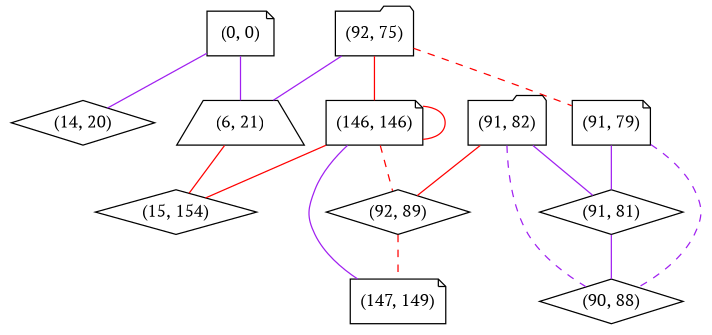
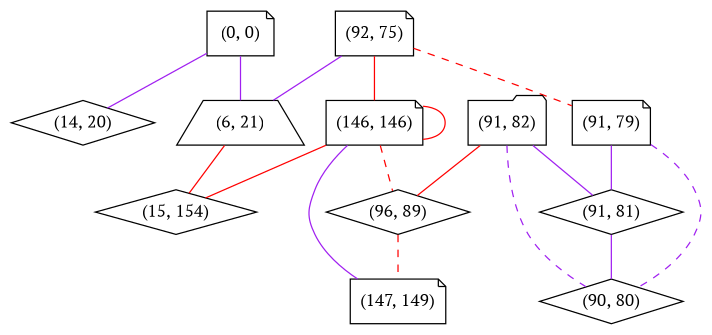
  graph {
    fontname="PT Serif"
    node [fontname="PT Serif" shape=diamond]
    edge [color=purple fontname="PT Serif" style=solid weight=1]
    "(0, 0)" [shape=note]
    "(6, 21)" [shape=trapezium]
    "(14, 20)"
    "(15, 154)"
-   "(92, 75)" [shape=folder]
+   "(92, 75)" [shape=note]
    "(91, 79)" [shape=note]
    "(146, 146)" [shape=note]
    "(91, 81)"
-   "(90, 80)" [label="(90, 88)"]
-   "(92, 89)"
+   "(90, 80)"
+   "(92, 89)" [label="(96, 89)"]
    "(147, 149)" [shape=note]
    "(91, 82)" [shape=folder]
    "(0, 0)" -- "(6, 21)" [weight=4]
    "(0, 0)" -- "(14, 20)" [weight=3]
    "(6, 21)" -- "(15, 154)" [color=red]
    "(92, 75)" -- "(6, 21)" [weight=3]
    "(92, 75)" -- "(91, 79)" [color=red style=dashed]
    "(92, 75)" -- "(146, 146)" [color=red weight=3]
    "(91, 79)" -- "(91, 81)"
    "(91, 79)" -- "(90, 80)" [style=dashed]
    "(146, 146)" -- "(15, 154)" [color=red]
    "(146, 146)" -- "(146, 146)" [color=red weight=2]
    "(146, 146)" -- "(92, 89)" [color=red style=dashed weight=3]
    "(146, 146)" -- "(147, 149)"
    "(91, 81)" -- "(90, 80)"
    "(92, 89)" -- "(147, 149)" [color=red style=dashed weight=3]
    "(91, 82)" -- "(91, 81)"
    "(91, 82)" -- "(90, 80)" [style=dashed]
    "(91, 82)" -- "(92, 89)" [color=red]
  }
